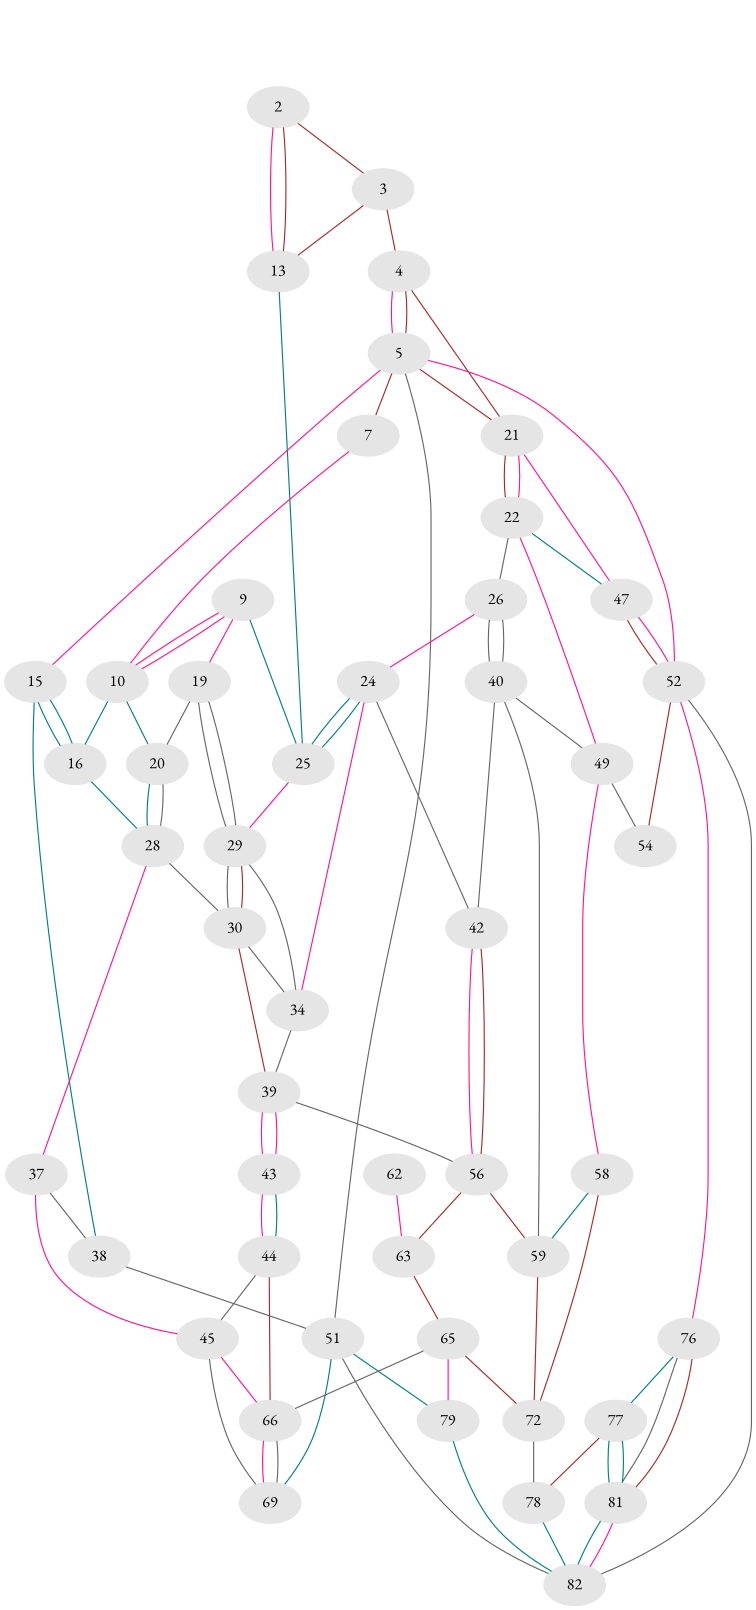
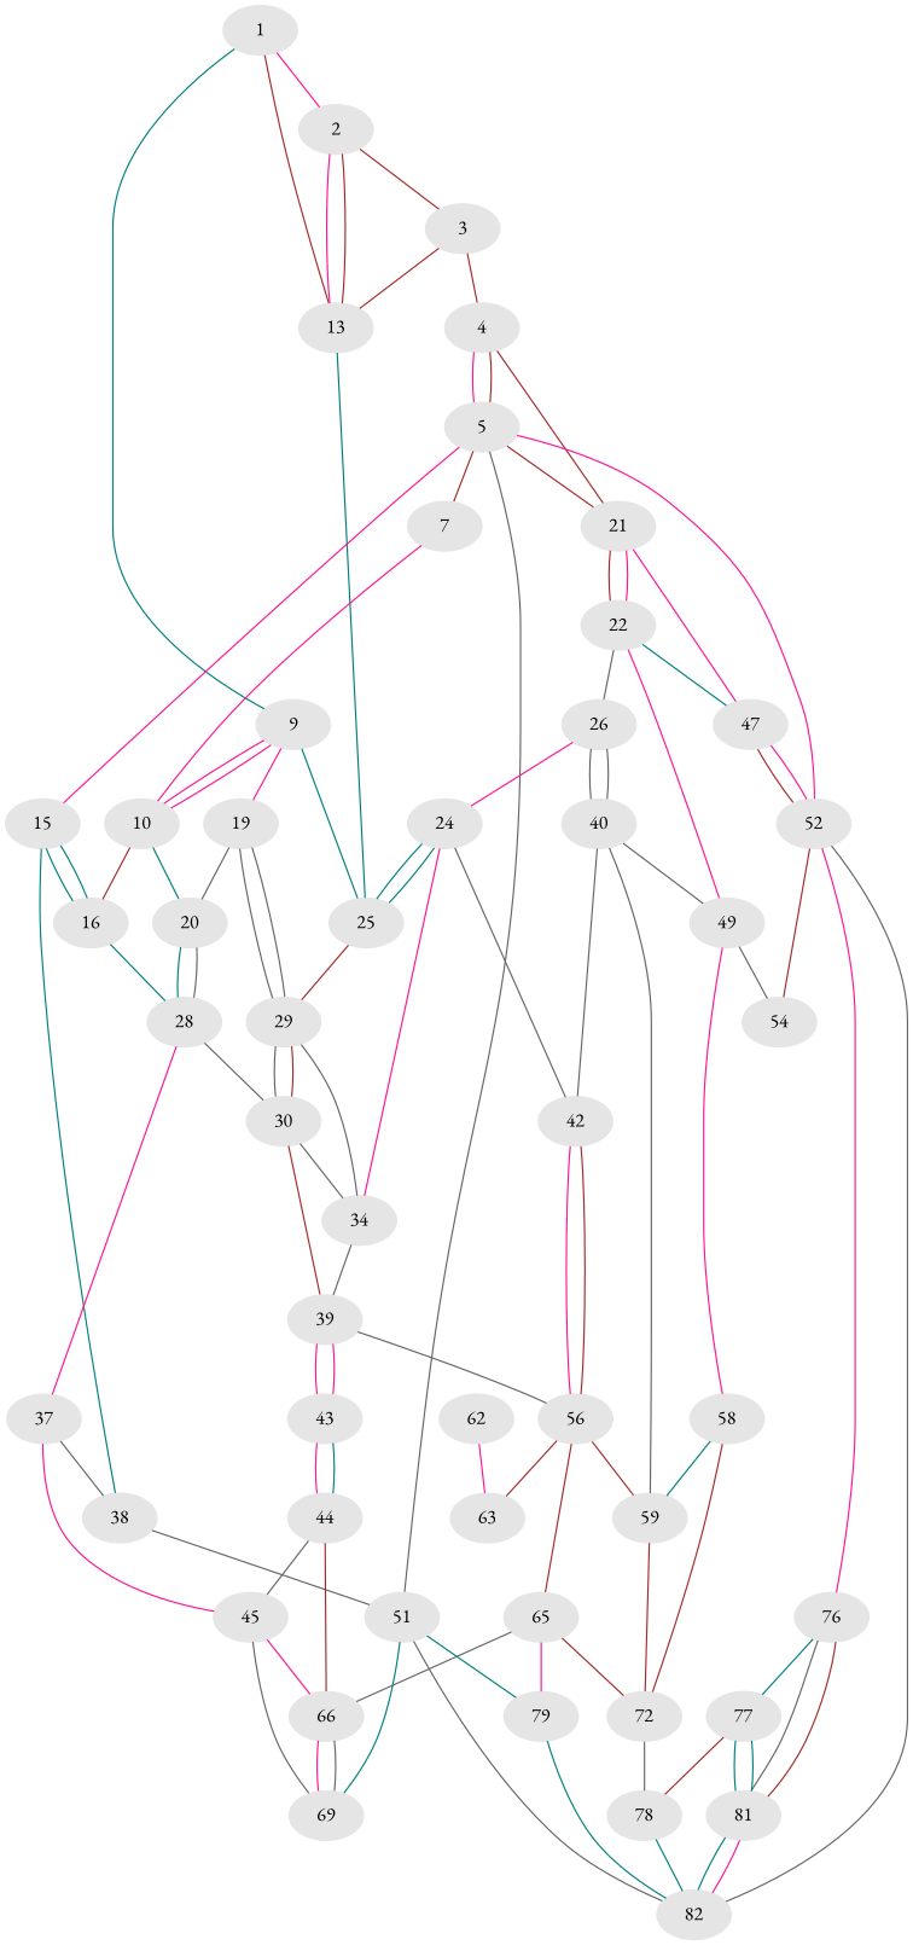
  graph {
    fontname="EB Garamond"
    node [color=gray90 fontname="EB Garamond" style=filled]
    edge [color=gray40 fontname="EB Garamond"]
+   1 [super="+8"]
    2
    9 [super="+18"]
    13 [super="+14"]
    3 [super="+12"]
    10 [super="+17"]
    19
    25 [super="+27"]
    4 [super="+11"]
    5 [super="+6"]
    21 [super="+26"]
    7
    15
    51 [super="+70"]
    52 [super="+53"]
    22 [super="+48"]
    47
    16
    38 [super="+50"]
    69
    79
    82 [super="+83"]
    54
    76
    20
    29 [super="+33"]
    28 [super="+32"]
    30 [super="+31"]
    37 [super="+46"]
    34 [super="+36"]
    n31 [label=26]
    49 [super="+55"]
    24 [super="+35"]
    40 [super="+41"]
    58 [super="+71"]
    42
    59 [super="+60"]
    39
    56 [super="+61"]
    45 [super="+68"]
    43 [super="+57"]
    66 [super="+67"]
    44
    72 [super="+73"]
    63 [super="+64"]
    77
    81
    65 [super="+75"]
    78 [super="+80"]
    62
+   1 -- 2 [color=deeppink]
+   1 -- 9 [color=teal]
+   1 -- 13 [color=brown]
    2 -- 13 [color=deeppink]
    2 -- 13 [color=brown]
    2 -- 3 [color=brown]
    9 -- 10 [color=deeppink]
    9 -- 10 [color=deeppink]
    9 -- 19 [color=deeppink]
    9 -- 25 [color=teal]
    13 -- 25 [color=teal]
    3 -- 13 [color=brown]
    3 -- 4 [color=brown weight=2]
-   10 -- 16 [color=teal]
+   10 -- 16 [color=brown]
    10 -- 20 [color=teal]
    19 -- 20
    19 -- 29
    19 -- 29
-   25 -- 29 [color=deeppink]
+   25 -- 29 [color=brown]
    4 -- 5 [color=deeppink]
    4 -- 5 [color=brown]
    4 -- 21 [color=brown]
    5 -- 21 [color=brown]
    5 -- 7 [color=brown]
    5 -- 15 [color=deeppink]
    5 -- 51
    5 -- 52 [color=deeppink]
    21 -- 22 [color=brown]
    21 -- 22 [color=deeppink]
    21 -- 47 [color=deeppink]
    7 -- 10 [color=deeppink]
    15 -- 16 [color=teal]
    15 -- 16 [color=teal]
    15 -- 38 [color=teal]
    51 -- 69 [color=teal]
    51 -- 79 [color=teal]
    51 -- 82
    52 -- 82
    52 -- 54 [color=brown]
    52 -- 76 [color=deeppink]
    22 -- 47 [color=teal]
    22 -- n31
    22 -- 49 [color=deeppink]
    47 -- 52 [color=brown]
    47 -- 52 [color=deeppink]
    16 -- 28 [color=teal]
    38 -- 51
    79 -- 82 [color=teal]
    76 -- 77 [color=teal]
    76 -- 81
    76 -- 81 [color=brown]
    20 -- 28 [color=teal]
    20 -- 28
    29 -- 30
    29 -- 30 [color=brown]
    29 -- 34
    28 -- 30
    28 -- 37 [color=deeppink]
    30 -- 34
    30 -- 39 [color=brown]
    37 -- 38 [weight=2]
    37 -- 45 [color=deeppink]
    34 -- 39
    n31 -- 24 [color=deeppink]
    n31 -- 40
    n31 -- 40
    49 -- 54
    49 -- 58 [color=deeppink]
    24 -- 25 [color=teal]
    24 -- 25 [color=teal]
    24 -- 34 [color=deeppink]
    24 -- 42
    40 -- 49
    40 -- 42
    40 -- 59
    58 -- 59 [color=teal]
    58 -- 72 [color=brown]
    42 -- 56 [color=deeppink]
    42 -- 56 [color=brown]
    59 -- 72 [color=brown]
    39 -- 56
    39 -- 43 [color=deeppink]
    39 -- 43 [color=deeppink]
    56 -- 59 [color=brown]
    56 -- 63 [color=brown]
    45 -- 69
    45 -- 66 [color=deeppink]
    43 -- 44 [color=deeppink]
    43 -- 44 [color=teal]
    66 -- 69 [color=deeppink]
    66 -- 69
    44 -- 45
    44 -- 66 [color=brown]
    72 -- 78
-   63 -- 65 [color=brown]
+   56 -- 65 [color=brown]
    77 -- 81 [color=teal]
    77 -- 81 [color=teal]
    77 -- 78 [color=brown]
    81 -- 82 [color=teal]
    81 -- 82 [color=deeppink]
    65 -- 79 [color=deeppink]
    65 -- 66
    65 -- 72 [color=brown]
    78 -- 82 [color=teal]
    62 -- 63 [color=deeppink weight=2]
  }
